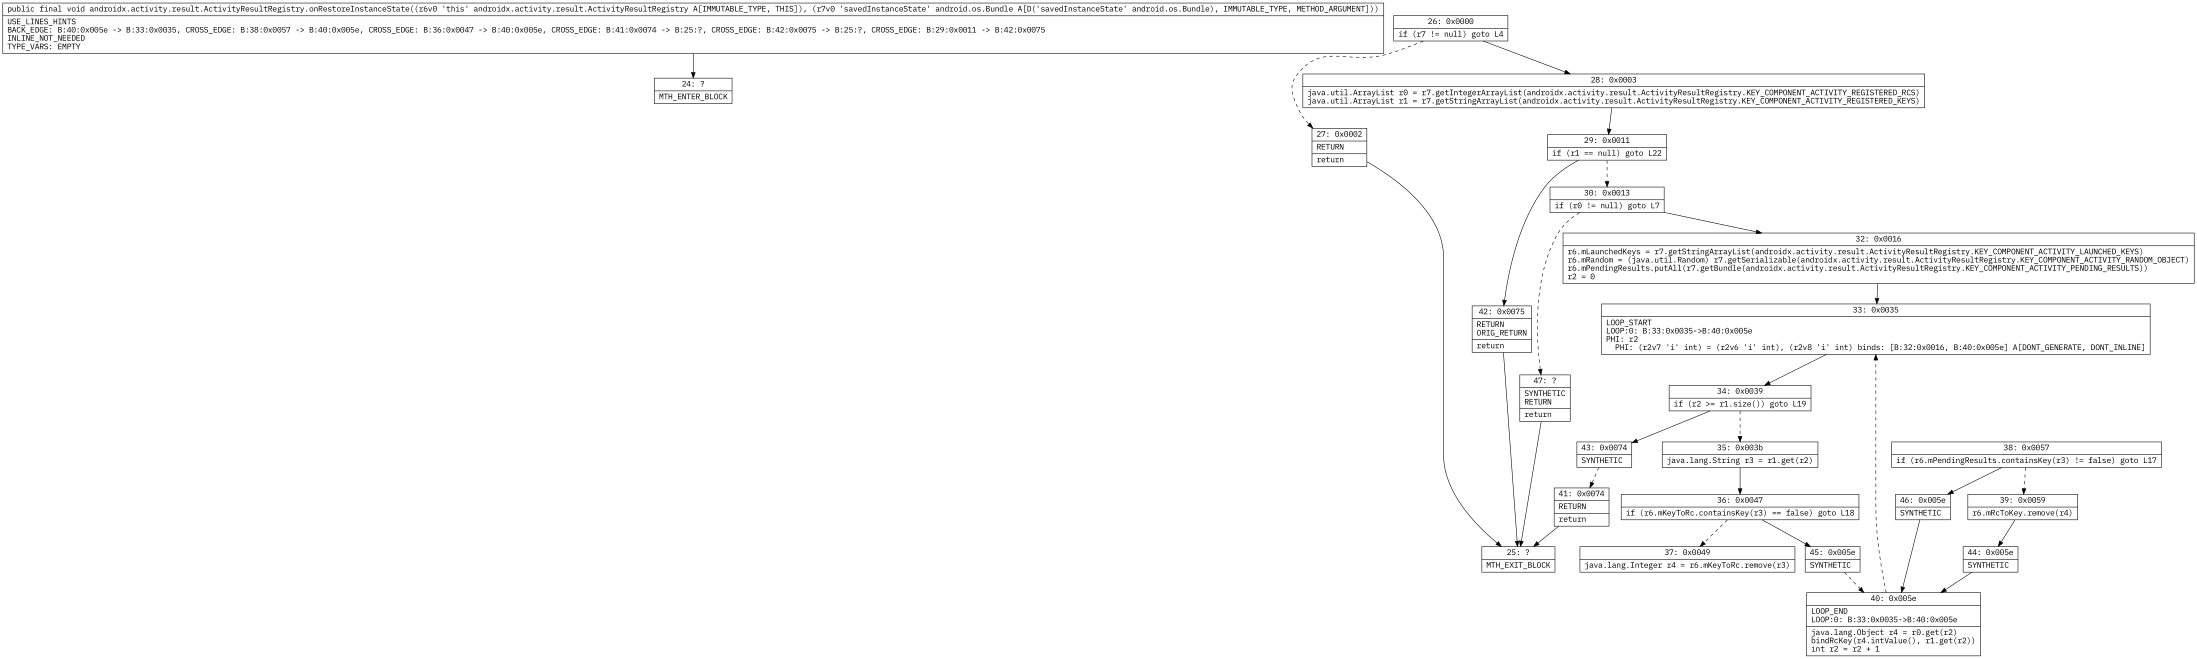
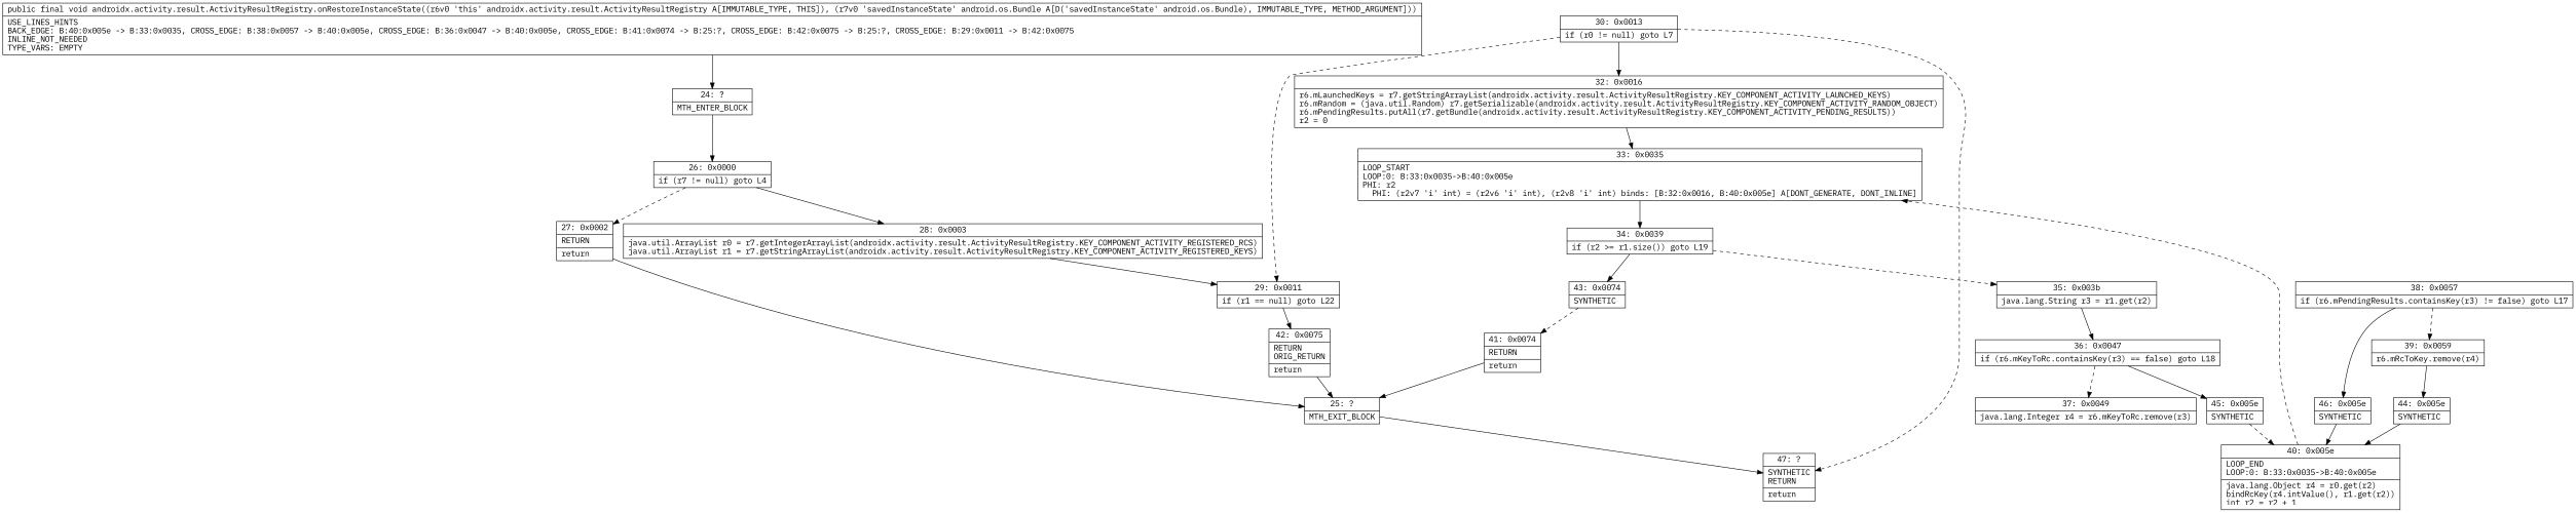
  digraph {
    fontname="IBM Plex Mono"
    node [fontname="IBM Plex Mono" shape=record]
    edge [fontname="IBM Plex Mono"]
    n1 [label="{24\:\ ?|MTH_ENTER_BLOCK\l}"]
    n2 [label="{26\:\ 0x0000|if (r7 != null) goto L4\l}"]
    n3 [label="{27\:\ 0x0002|RETURN\l|return\l}"]
    n4 [label="{28\:\ 0x0003|java.util.ArrayList r0 = r7.getIntegerArrayList(androidx.activity.result.ActivityResultRegistry.KEY_COMPONENT_ACTIVITY_REGISTERED_RCS)\ljava.util.ArrayList r1 = r7.getStringArrayList(androidx.activity.result.ActivityResultRegistry.KEY_COMPONENT_ACTIVITY_REGISTERED_KEYS)\l}"]
    n5 [label="{25\:\ ?|MTH_EXIT_BLOCK\l}"]
    n6 [label="{29\:\ 0x0011|if (r1 == null) goto L22\l}"]
    n7 [label="{30\:\ 0x0013|if (r0 != null) goto L7\l}"]
    n8 [label="{42\:\ 0x0075|RETURN\lORIG_RETURN\l|return\l}"]
    n9 [label="{32\:\ 0x0016|r6.mLaunchedKeys = r7.getStringArrayList(androidx.activity.result.ActivityResultRegistry.KEY_COMPONENT_ACTIVITY_LAUNCHED_KEYS)\lr6.mRandom = (java.util.Random) r7.getSerializable(androidx.activity.result.ActivityResultRegistry.KEY_COMPONENT_ACTIVITY_RANDOM_OBJECT)\lr6.mPendingResults.putAll(r7.getBundle(androidx.activity.result.ActivityResultRegistry.KEY_COMPONENT_ACTIVITY_PENDING_RESULTS))\lr2 = 0\l}"]
    n10 [label="{47\:\ ?|SYNTHETIC\lRETURN\l|return\l}"]
    n11 [label="{33\:\ 0x0035|LOOP_START\lLOOP:0: B:33:0x0035\-\>B:40:0x005e\lPHI: r2 \l  PHI: (r2v7 'i' int) = (r2v6 'i' int), (r2v8 'i' int) binds: [B:32:0x0016, B:40:0x005e] A[DONT_GENERATE, DONT_INLINE]\l}"]
    n12 [label="{34\:\ 0x0039|if (r2 \>= r1.size()) goto L19\l}"]
    n13 [label="{35\:\ 0x003b|java.lang.String r3 = r1.get(r2)\l}"]
    n14 [label="{43\:\ 0x0074|SYNTHETIC\l}"]
    n15 [label="{36\:\ 0x0047|if (r6.mKeyToRc.containsKey(r3) == false) goto L18\l}"]
    n16 [label="{41\:\ 0x0074|RETURN\l|return\l}"]
    n17 [label="{37\:\ 0x0049|java.lang.Integer r4 = r6.mKeyToRc.remove(r3)\l}"]
    n18 [label="{45\:\ 0x005e|SYNTHETIC\l}"]
    n19 [label="{40\:\ 0x005e|LOOP_END\lLOOP:0: B:33:0x0035\-\>B:40:0x005e\l|java.lang.Object r4 = r0.get(r2)\lbindRcKey(r4.intValue(), r1.get(r2))\lint r2 = r2 + 1\l}"]
    n20 [label="{38\:\ 0x0057|if (r6.mPendingResults.containsKey(r3) != false) goto L17\l}"]
    n21 [label="{39\:\ 0x0059|r6.mRcToKey.remove(r4)\l}"]
    n22 [label="{46\:\ 0x005e|SYNTHETIC\l}"]
    n23 [label="{44\:\ 0x005e|SYNTHETIC\l}"]
    n24 [label="{public final void androidx.activity.result.ActivityResultRegistry.onRestoreInstanceState((r6v0 'this' androidx.activity.result.ActivityResultRegistry A[IMMUTABLE_TYPE, THIS]), (r7v0 'savedInstanceState' android.os.Bundle A[D('savedInstanceState' android.os.Bundle), IMMUTABLE_TYPE, METHOD_ARGUMENT]))  | USE_LINES_HINTS\lBACK_EDGE: B:40:0x005e \-\> B:33:0x0035, CROSS_EDGE: B:38:0x0057 \-\> B:40:0x005e, CROSS_EDGE: B:36:0x0047 \-\> B:40:0x005e, CROSS_EDGE: B:41:0x0074 \-\> B:25:?, CROSS_EDGE: B:42:0x0075 \-\> B:25:?, CROSS_EDGE: B:29:0x0011 \-\> B:42:0x0075\lINLINE_NOT_NEEDED\lTYPE_VARS: EMPTY\l}"]
+   n1 -> n2
    n2 -> n3 [style=dashed]
    n2 -> n4
    n3 -> n5
    n4 -> n6
-   n6 -> n7 [style=dashed]
+   n7 -> n6 [style=dashed]
    n6 -> n8
    n7 -> n9
    n7 -> n10 [style=dashed]
    n8 -> n5
    n9 -> n11
-   n10 -> n5
+   n5 -> n10
    n11 -> n12
    n12 -> n13 [style=dashed]
    n12 -> n14
    n13 -> n15
    n14 -> n16 [style=dashed]
    n15 -> n17 [style=dashed]
    n15 -> n18
    n16 -> n5
    n18 -> n19 [style=dashed]
    n19 -> n11 [style=dashed]
    n20 -> n21 [style=dashed]
    n20 -> n22
    n21 -> n23
    n22 -> n19
    n23 -> n19
    n24 -> n1
  }
